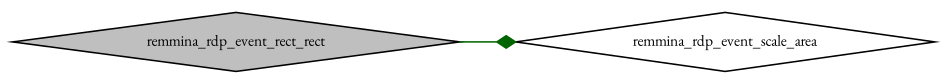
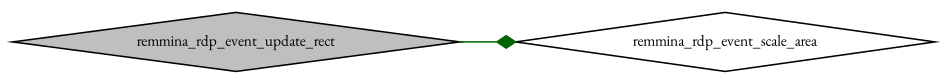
  digraph {
    rankdir=LR
    fontname="EB Garamond"
    node [color=black fontname="EB Garamond" fontsize=10 shape=diamond style=filled]
-   n1 [fillcolor=grey75 fontcolor=black height=0.2 label=remmina_rdp_event_rect_rect width=0.4]
+   n1 [fillcolor=grey75 fontcolor=black height=0.2 label=remmina_rdp_event_update_rect width=0.4]
    n2 [fillcolor=white height=0.2 label=remmina_rdp_event_scale_area width=0.4]
    n1 -> n2 [color=darkgreen fontname="EB Garamond" fontsize=10 labelfontname=Helvetica labelfontsize=10 style=solid arrowhead=diamond]
  }
